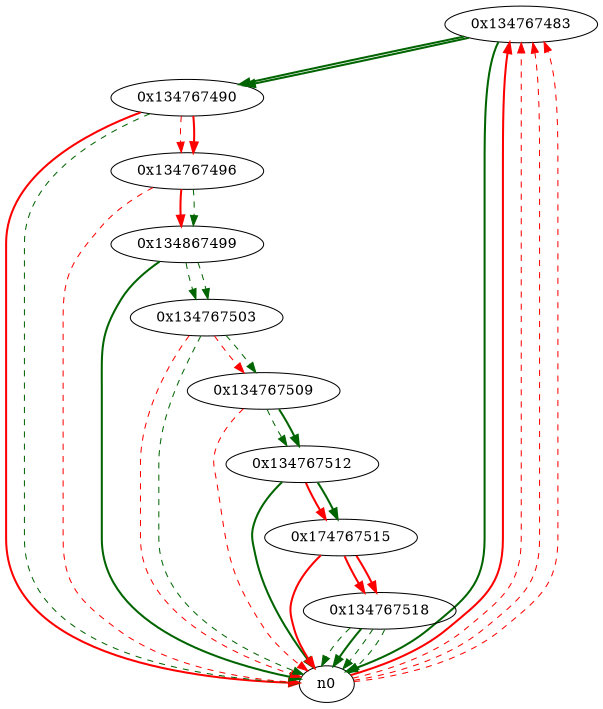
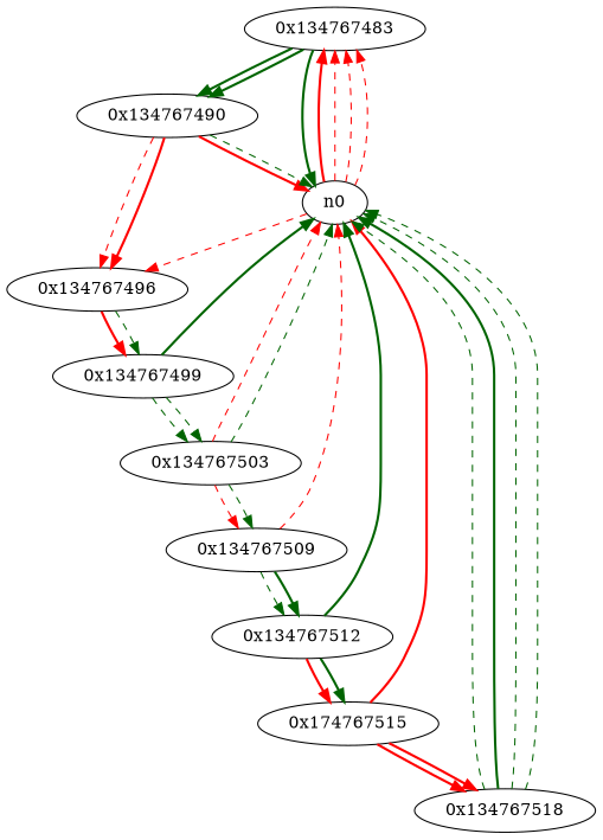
  digraph {
    edge [color=darkgreen style=dashed]
    n1 [label="0x134767483"]
    n2 [label="0x134767490"]
    n0
    n3 [label="0x134767496"]
-   n4 [label="0x134867499"]
+   n4 [label="0x134767499"]
    n5 [label="0x134767503"]
    n6 [label="0x134767509"]
    n7 [label="0x134767512"]
    n8 [label="0x174767515"]
    n9 [label="0x134767518"]
    n1 -> n2 [style=bold]
    n1 -> n2 [style=bold]
    n1 -> n0 [style=bold]
    n2 -> n0 [color=red style=bold]
    n2 -> n0
    n2 -> n3 [color=red]
    n2 -> n3 [color=red style=bold]
    n0 -> n1 [color=red style=bold]
    n0 -> n1 [color=red]
    n0 -> n1 [color=red]
    n0 -> n1 [color=red]
-   n3 -> n0 [color=red]
+   n0 -> n3 [color=red]
    n3 -> n4 [color=red style=bold]
    n3 -> n4
    n4 -> n0 [style=bold]
    n4 -> n5
    n4 -> n5
    n5 -> n0 [color=red]
    n5 -> n0
    n5 -> n6 [color=red]
    n5 -> n6
    n6 -> n0 [color=red]
    n6 -> n7
    n6 -> n7 [style=bold]
    n7 -> n0 [style=bold]
    n7 -> n8 [color=red style=bold]
    n7 -> n8 [style=bold]
    n8 -> n0 [color=red style=bold]
    n8 -> n9 [color=red style=bold]
    n8 -> n9 [color=red style=bold]
    n9 -> n0
    n9 -> n0 [style=bold]
    n9 -> n0
    n9 -> n0
  }
